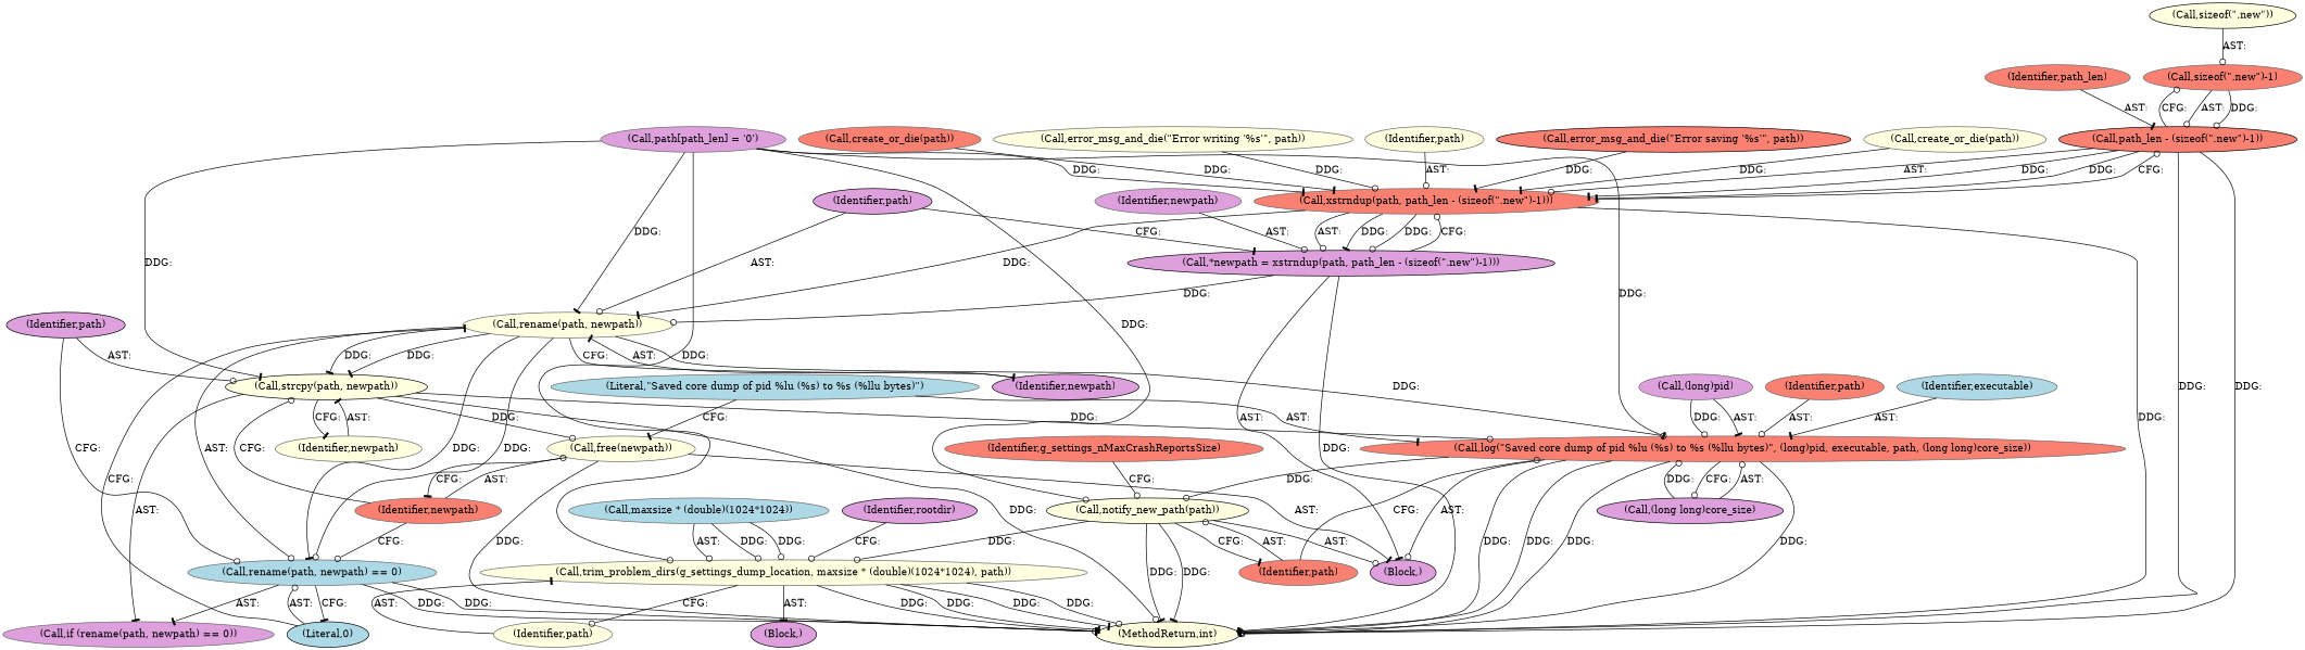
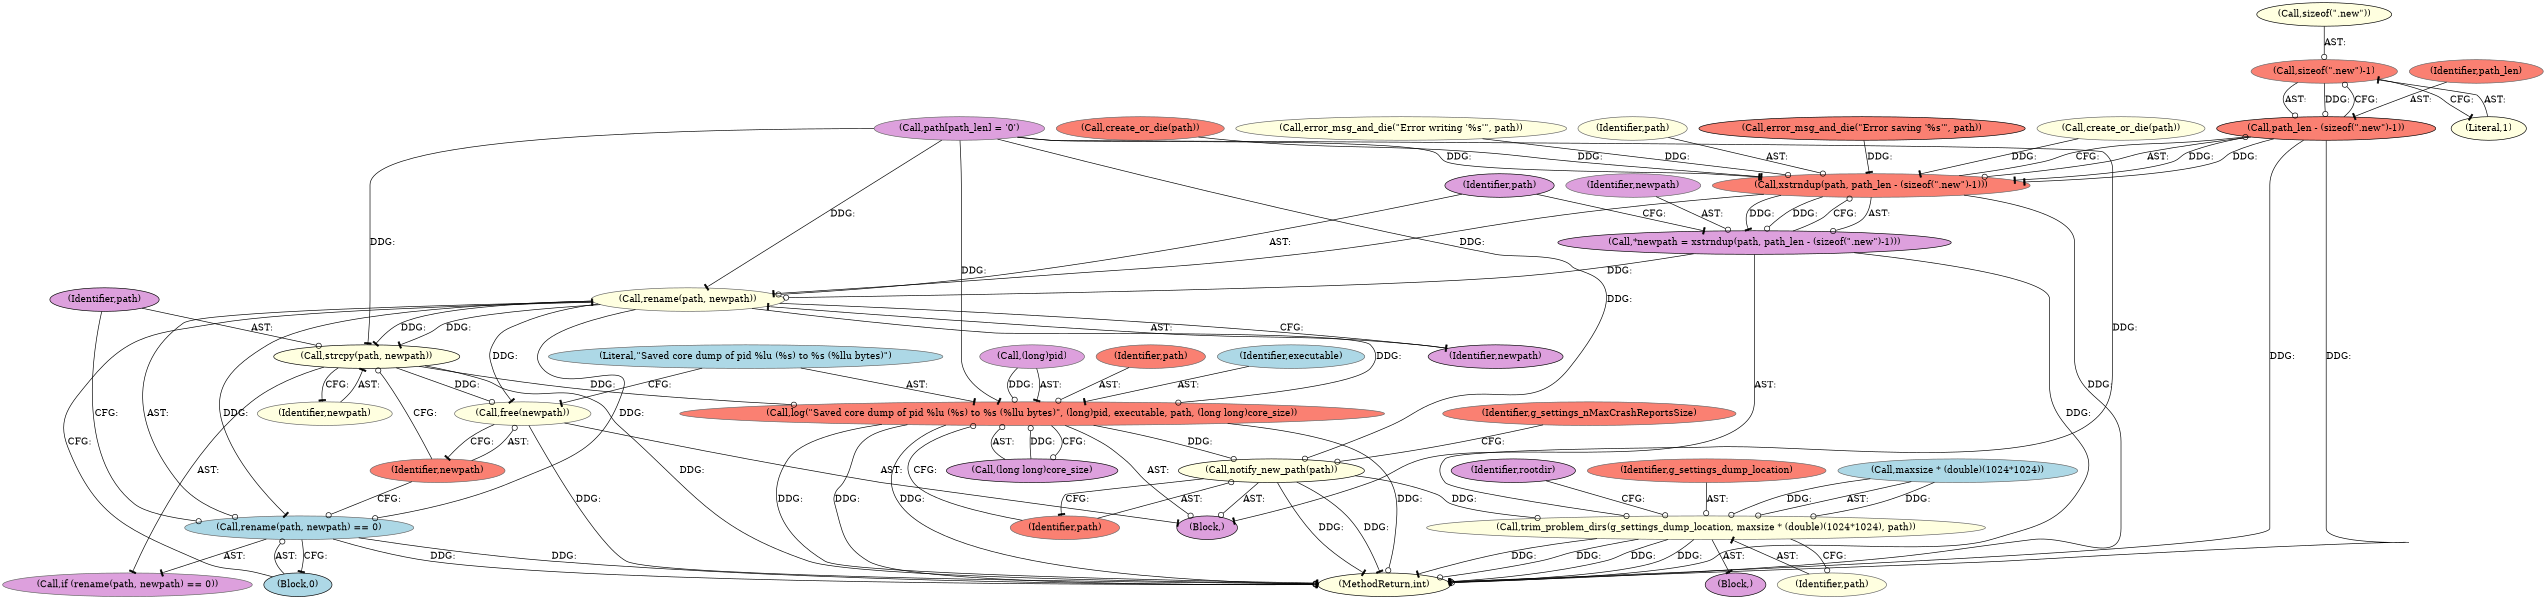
  digraph {
    node [color=gray40 fillcolor=lightyellow style=filled]
    edge [arrowhead=odot]
    n1 [fillcolor=salmon label="(Call,sizeof(\".new\")-1)"]
    n2 [color=black fillcolor=salmon label="(Call,path_len - (sizeof(\".new\")-1))"]
+   n3 [color=black label="(Literal,1)"]
    n4 [fillcolor=salmon label="(Call,xstrndup(path, path_len - (sizeof(\".new\")-1)))"]
    n5 [color=black label="(MethodReturn,int)"]
    n6 [color=black fillcolor=plum label="(Call,*newpath = xstrndup(path, path_len - (sizeof(\".new\")-1)))"]
    n7 [label="(Call,rename(path, newpath))"]
    n8 [color=black fillcolor=plum label="(Block,)"]
    n9 [fillcolor=lightblue label="(Call,rename(path, newpath) == 0)"]
    n10 [color=black label="(Call,strcpy(path, newpath))"]
    n11 [label="(Call,free(newpath))"]
    n12 [fillcolor=salmon label="(Call,log(\"Saved core dump of pid %lu (%s) to %s (%llu bytes)\", (long)pid, executable, path, (long long)core_size))"]
    n13 [color=black fillcolor=plum label="(Identifier,newpath)"]
    n14 [fillcolor=plum label="(Call,if (rename(path, newpath) == 0))"]
-   n15 [color=black fillcolor=lightblue label="(Literal,0)"]
+   n15 [color=black fillcolor=lightblue label="(Block,0)"]
    n16 [label="(Identifier,newpath)"]
    n17 [fillcolor=salmon label="(Identifier,newpath)"]
    n18 [color=black label="(Call,notify_new_path(path))"]
    n19 [color=black fillcolor=plum label="(Call,(long long)core_size)"]
    n20 [label="(Call,trim_problem_dirs(g_settings_dump_location, maxsize * (double)(1024*1024), path))"]
    n21 [fillcolor=salmon label="(Identifier,path)"]
    n22 [label="(Identifier,path)"]
    n23 [color=black fillcolor=plum label="(Block,)"]
    n24 [fillcolor=salmon label="(Call,create_or_die(path))"]
    n25 [fillcolor=plum label="(Call,path[path_len] = '\0')"]
    n26 [fillcolor=plum label="(Call,(long)pid)"]
    n27 [fillcolor=salmon label="(Identifier,g_settings_nMaxCrashReportsSize)"]
    n28 [fillcolor=plum label="(Identifier,newpath)"]
    n29 [fillcolor=lightblue label="(Literal,\"Saved core dump of pid %lu (%s) to %s (%llu bytes)\")"]
    n30 [fillcolor=salmon label="(Identifier,path)"]
    n31 [label="(Call,error_msg_and_die(\"Error writing '%s'\", path))"]
    n32 [color=black fillcolor=plum label="(Identifier,rootdir)"]
    n33 [label="(Identifier,path)"]
    n34 [fillcolor=salmon label="(Identifier,path_len)"]
    n35 [color=black fillcolor=salmon label="(Call,error_msg_and_die(\"Error saving '%s'\", path))"]
    n36 [color=black fillcolor=plum label="(Identifier,path)"]
    n37 [color=black fillcolor=plum label="(Identifier,path)"]
    n38 [fillcolor=lightblue label="(Identifier,executable)"]
+   n39 [fillcolor=salmon label="(Identifier,g_settings_dump_location)"]
    n40 [color=black label="(Call,sizeof(\".new\"))"]
    n41 [fillcolor=lightblue label="(Call,maxsize * (double)(1024*1024))"]
    n42 [label="(Call,create_or_die(path))"]
    n1 -> n2 [label="AST: "]
    n1 -> n2 [label="DDG: "]
+   n1 -> n3 [arrowhead=tee label="CFG: "]
    n2 -> n1 [label="CFG: "]
    n2 -> n4 [label="AST: "]
    n2 -> n4 [arrowhead=tee label="DDG: "]
    n2 -> n4 [arrowhead=tee label="DDG: "]
    n2 -> n5 [label="DDG: "]
    n2 -> n5 [arrowhead=tee label="DDG: "]
+   n3 -> n1 [arrowhead=tee label="AST: "]
    n4 -> n2 [label="CFG: "]
    n4 -> n5 [arrowhead=tee label="DDG: "]
    n4 -> n6 [label="AST: "]
    n4 -> n6 [arrowhead=tee label="DDG: "]
    n4 -> n6 [label="DDG: "]
    n4 -> n7 [arrowhead=tee label="DDG: "]
    n6 -> n4 [label="CFG: "]
    n6 -> n5 [label="DDG: "]
    n6 -> n7 [label="DDG: "]
    n6 -> n8 [arrowhead=tee label="AST: "]
    n7 -> n9 [label="AST: "]
    n7 -> n9 [arrowhead=tee label="DDG: "]
    n7 -> n9 [label="DDG: "]
    n7 -> n10 [arrowhead=tee label="DDG: "]
    n7 -> n10 [arrowhead=tee label="DDG: "]
+   n7 -> n11 [arrowhead=tee label="DDG: "]
    n7 -> n12 [label="DDG: "]
    n7 -> n13 [arrowhead=tee label="CFG: "]
    n9 -> n5 [arrowhead=tee label="DDG: "]
    n9 -> n5 [label="DDG: "]
    n9 -> n14 [arrowhead=tee label="AST: "]
    n9 -> n15 [arrowhead=tee label="CFG: "]
    n10 -> n5 [label="DDG: "]
    n10 -> n11 [label="DDG: "]
    n10 -> n12 [label="DDG: "]
    n10 -> n14 [arrowhead=tee label="AST: "]
    n10 -> n16 [arrowhead=tee label="CFG: "]
    n11 -> n5 [arrowhead=tee label="DDG: "]
    n11 -> n8 [arrowhead=tee label="AST: "]
    n11 -> n17 [arrowhead=tee label="CFG: "]
    n12 -> n5 [label="DDG: "]
    n12 -> n5 [arrowhead=tee label="DDG: "]
    n12 -> n5 [arrowhead=tee label="DDG: "]
    n12 -> n5 [label="DDG: "]
    n12 -> n8 [label="AST: "]
    n12 -> n18 [label="DDG: "]
    n12 -> n19 [label="CFG: "]
    n13 -> n7 [arrowhead=tee label="AST: "]
    n15 -> n7 [arrowhead=tee label="CFG: "]
    n15 -> n9 [label="AST: "]
    n16 -> n10 [arrowhead=tee label="AST: "]
    n17 -> n9 [label="CFG: "]
    n17 -> n10 [label="CFG: "]
    n17 -> n11 [label="AST: "]
    n18 -> n5 [arrowhead=tee label="DDG: "]
    n18 -> n5 [arrowhead=tee label="DDG: "]
    n18 -> n8 [label="AST: "]
    n18 -> n20 [label="DDG: "]
    n18 -> n21 [arrowhead=tee label="CFG: "]
    n19 -> n12 [label="AST: "]
    n19 -> n12 [label="DDG: "]
    n20 -> n5 [arrowhead=tee label="DDG: "]
    n20 -> n5 [label="DDG: "]
    n20 -> n5 [arrowhead=tee label="DDG: "]
    n20 -> n5 [arrowhead=tee label="DDG: "]
    n20 -> n22 [label="CFG: "]
    n20 -> n23 [arrowhead=tee label="AST: "]
    n21 -> n12 [label="CFG: "]
    n21 -> n18 [label="AST: "]
    n22 -> n20 [arrowhead=tee label="AST: "]
    n24 -> n4 [arrowhead=tee label="DDG: "]
    n25 -> n4 [arrowhead=tee label="DDG: "]
    n25 -> n7 [arrowhead=tee label="DDG: "]
    n25 -> n10 [arrowhead=tee label="DDG: "]
    n25 -> n12 [arrowhead=tee label="DDG: "]
    n25 -> n18 [label="DDG: "]
    n25 -> n20 [label="DDG: "]
    n26 -> n12 [arrowhead=tee label="AST: "]
    n26 -> n12 [label="DDG: "]
    n27 -> n18 [label="CFG: "]
    n28 -> n6 [label="AST: "]
    n29 -> n11 [arrowhead=tee label="CFG: "]
    n29 -> n12 [arrowhead=tee label="AST: "]
    n30 -> n12 [label="AST: "]
    n31 -> n4 [label="DDG: "]
    n32 -> n20 [label="CFG: "]
    n33 -> n4 [label="AST: "]
    n34 -> n2 [arrowhead=tee label="AST: "]
    n35 -> n4 [arrowhead=tee label="DDG: "]
    n36 -> n9 [label="CFG: "]
    n36 -> n10 [label="AST: "]
    n37 -> n6 [arrowhead=tee label="CFG: "]
    n37 -> n7 [label="AST: "]
    n38 -> n12 [arrowhead=tee label="AST: "]
+   n39 -> n20 [label="AST: "]
    n40 -> n1 [label="AST: "]
    n41 -> n20 [label="AST: "]
    n41 -> n20 [label="DDG: "]
    n41 -> n20 [label="DDG: "]
    n42 -> n4 [arrowhead=tee label="DDG: "]
  }
